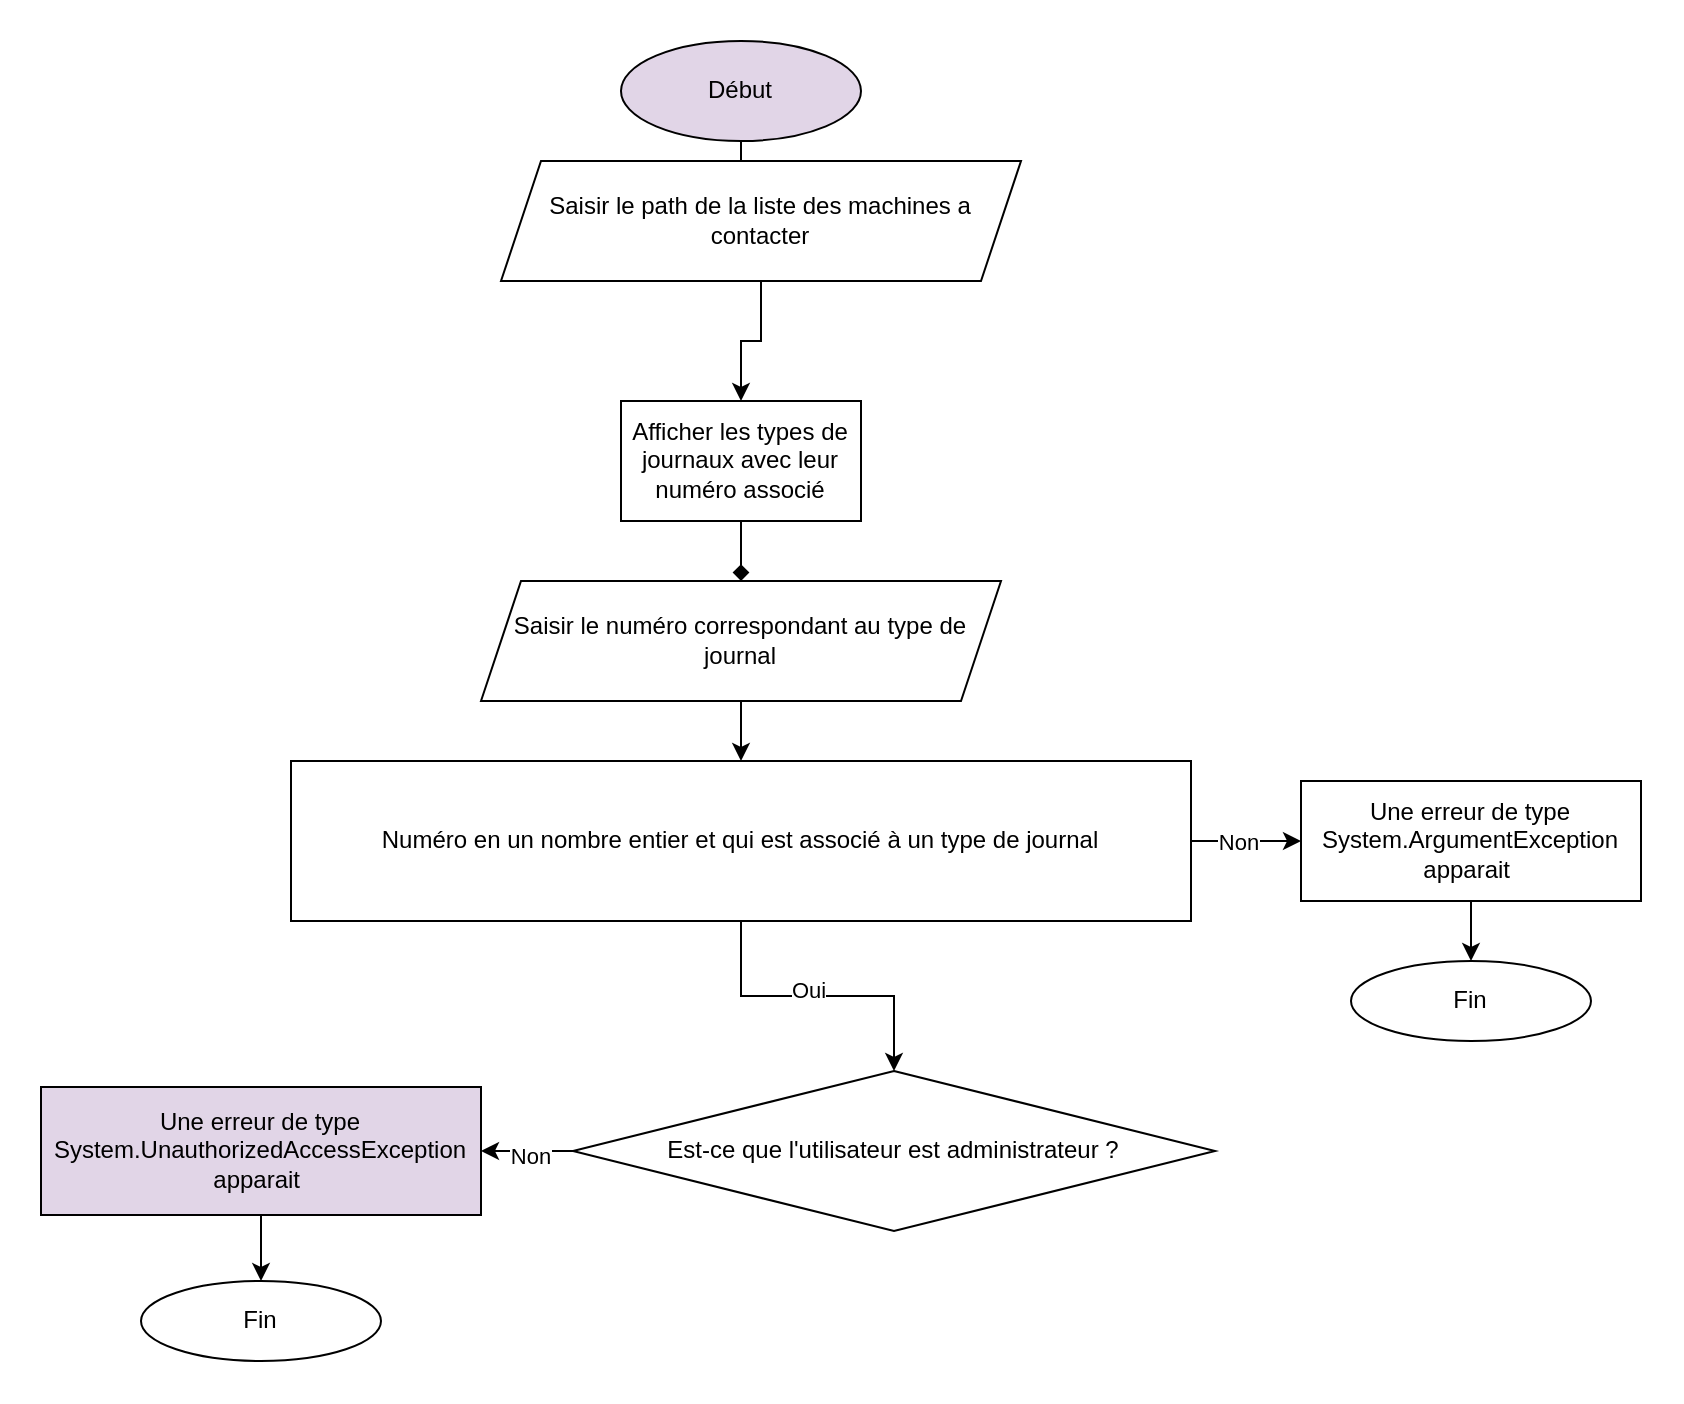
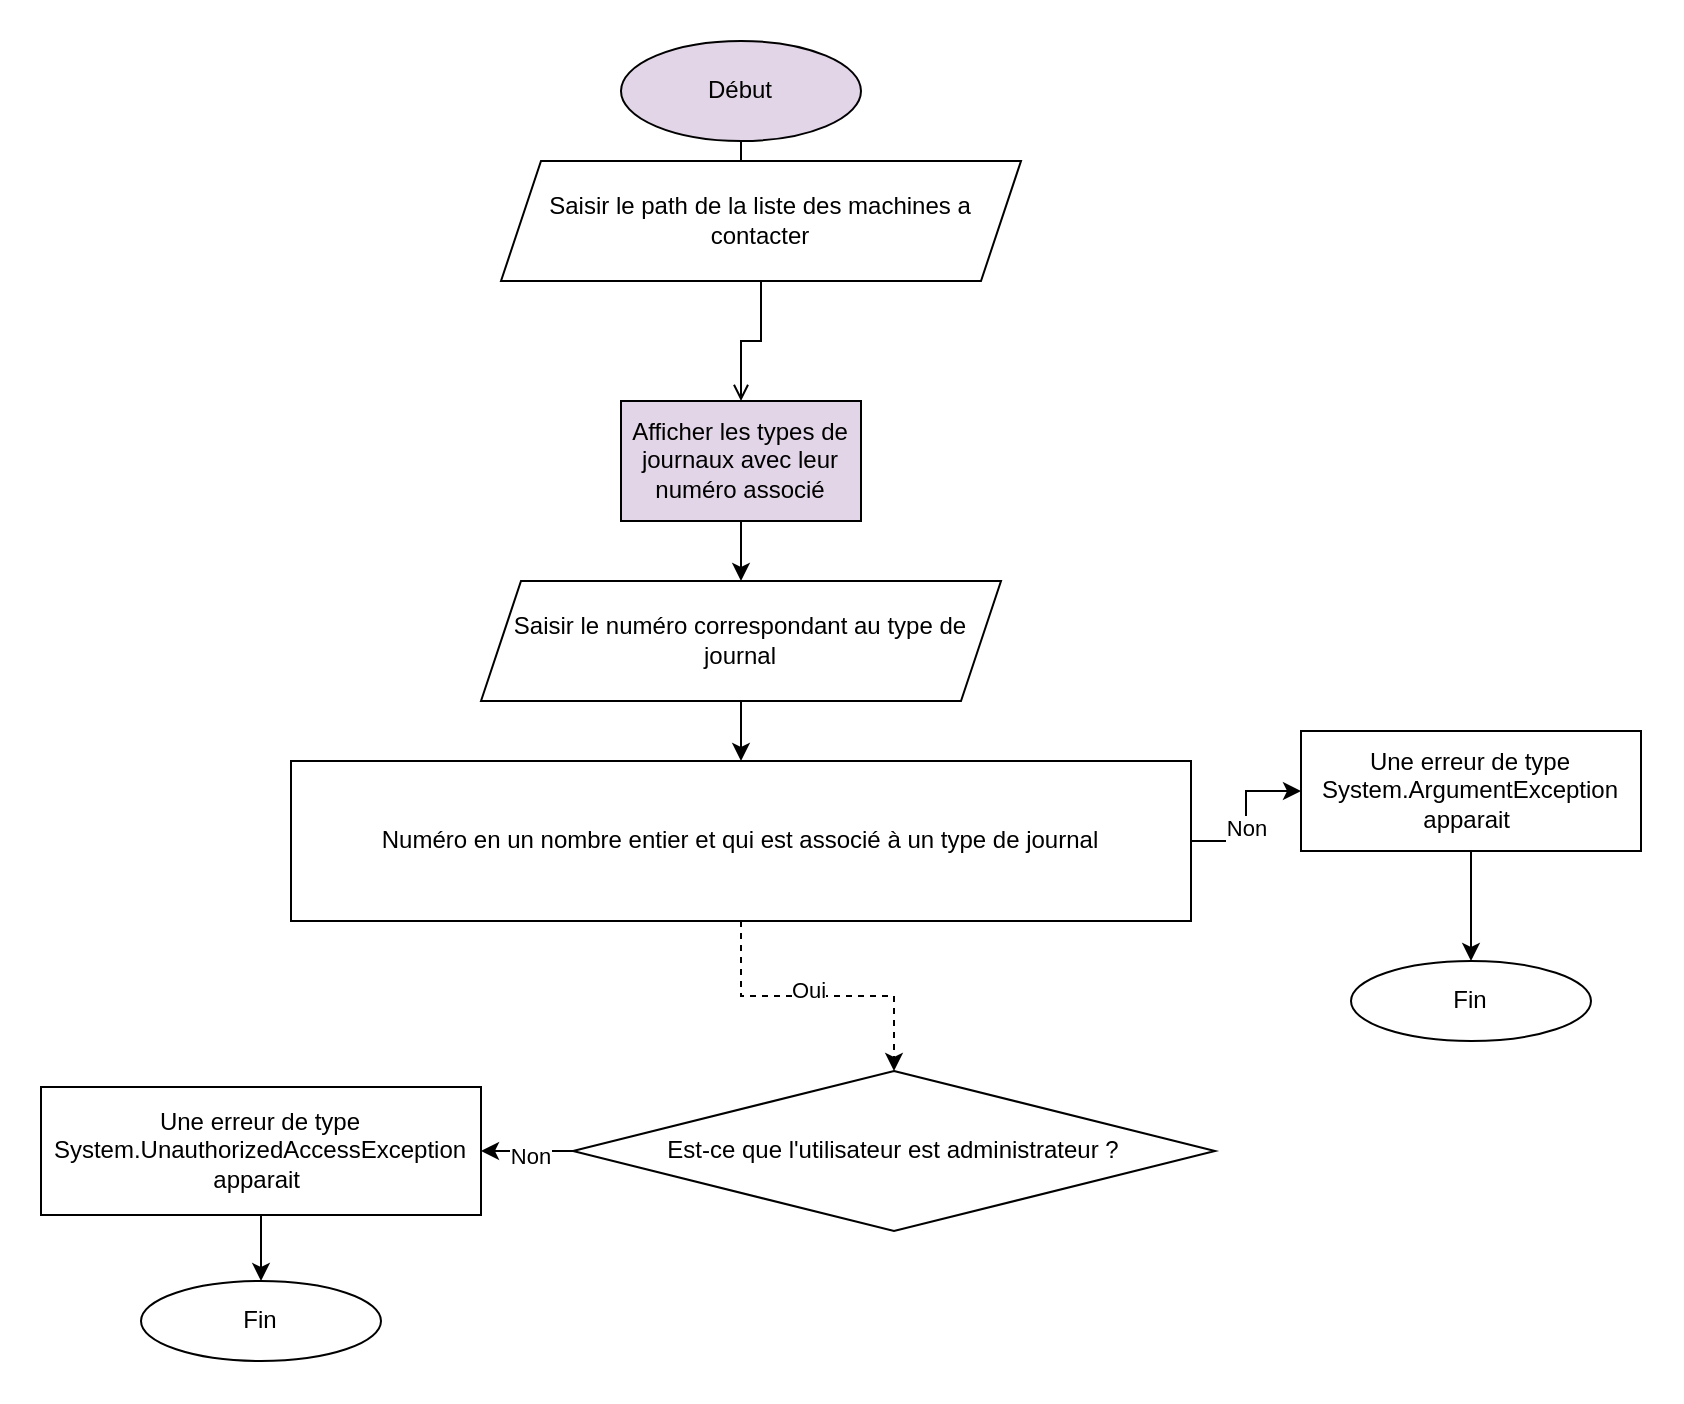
  <mxCell id="0" />
  <mxCell id="1" parent="0" />
  <mxCell id="2" style="edgeStyle=orthogonalEdgeStyle;rounded=0;orthogonalLoop=1;jettySize=auto;html=1;entryX=0.5;entryY=0;entryDx=0;entryDy=0;" edge="1" parent="1" source="3" target="5"><mxGeometry relative="1" as="geometry" /></mxCell>
  <mxCell id="3" value="Début" style="ellipse;whiteSpace=wrap;html=1;fillColor=#e1d5e7;" vertex="1" parent="1"><mxGeometry x="310" y="20" width="120" height="50" as="geometry" /></mxCell>
- <mxCell id="4" style="edgeStyle=orthogonalEdgeStyle;rounded=0;orthogonalLoop=1;jettySize=auto;html=1;entryX=0.5;entryY=0;entryDx=0;entryDy=0;" edge="1" parent="1" source="5" target="17"><mxGeometry relative="1" as="geometry" /></mxCell>
+ <mxCell id="4" style="edgeStyle=orthogonalEdgeStyle;rounded=0;orthogonalLoop=1;jettySize=auto;html=1;entryX=0.5;entryY=0;entryDx=0;entryDy=0;endArrow=open;" edge="1" parent="1" source="5" target="17"><mxGeometry relative="1" as="geometry" /></mxCell>
  <mxCell id="5" value="Saisir le path de la liste des machines a contacter" style="shape=parallelogram;perimeter=parallelogramPerimeter;whiteSpace=wrap;html=1;fixedSize=1;" vertex="1" parent="1"><mxGeometry x="250" y="80" width="260" height="60" as="geometry" /></mxCell>
  <mxCell id="6" style="edgeStyle=orthogonalEdgeStyle;rounded=0;orthogonalLoop=1;jettySize=auto;html=1;entryX=0.5;entryY=0;entryDx=0;entryDy=0;" edge="1" parent="1" source="7" target="12"><mxGeometry relative="1" as="geometry" /></mxCell>
  <mxCell id="7" value="Saisir le numéro correspondant au type de journal" style="shape=parallelogram;perimeter=parallelogramPerimeter;whiteSpace=wrap;html=1;fixedSize=1;" vertex="1" parent="1"><mxGeometry x="240" y="290" width="260" height="60" as="geometry" /></mxCell>
  <mxCell id="8" style="edgeStyle=orthogonalEdgeStyle;rounded=0;orthogonalLoop=1;jettySize=auto;html=1;" edge="1" parent="1" source="12" target="14"><mxGeometry relative="1" as="geometry"><mxPoint x="670" y="420" as="targetPoint" /></mxGeometry></mxCell>
  <mxCell id="9" value="Non" style="edgeLabel;html=1;align=center;verticalAlign=middle;resizable=0;points=[];" vertex="1" connectable="0" parent="8"><mxGeometry x="-0.159" relative="1" as="geometry"><mxPoint as="offset" /></mxGeometry></mxCell>
- <mxCell id="10" style="edgeStyle=orthogonalEdgeStyle;rounded=0;orthogonalLoop=1;jettySize=auto;html=1;entryX=0.5;entryY=0;entryDx=0;entryDy=0;" edge="1" parent="1" source="12" target="20"><mxGeometry relative="1" as="geometry" /></mxCell>
+ <mxCell id="10" style="edgeStyle=orthogonalEdgeStyle;rounded=0;orthogonalLoop=1;jettySize=auto;html=1;entryX=0.5;entryY=0;entryDx=0;entryDy=0;dashed=1;" edge="1" parent="1" source="12" target="20"><mxGeometry relative="1" as="geometry" /></mxCell>
  <mxCell id="11" value="Oui" style="edgeLabel;html=1;align=center;verticalAlign=middle;resizable=0;points=[];" vertex="1" connectable="0" parent="10"><mxGeometry x="-0.06" y="3" relative="1" as="geometry"><mxPoint as="offset" /></mxGeometry></mxCell>
  <mxCell id="12" value="Numéro en un nombre entier et qui est associé à un type de journal" style="whiteSpace=wrap;html=1;rounded=0;" vertex="1" parent="1"><mxGeometry x="145" y="380" width="450" height="80" as="geometry" /></mxCell>
  <mxCell id="13" style="edgeStyle=orthogonalEdgeStyle;rounded=0;orthogonalLoop=1;jettySize=auto;html=1;entryX=0.5;entryY=0;entryDx=0;entryDy=0;" edge="1" parent="1" source="14" target="15"><mxGeometry relative="1" as="geometry" /></mxCell>
- <mxCell id="14" value="Une erreur de type System.ArgumentException apparait&amp;nbsp;" style="rounded=0;whiteSpace=wrap;html=1;" vertex="1" parent="1"><mxGeometry x="650" y="390" width="170" height="60" as="geometry" /></mxCell>
+ <mxCell id="14" value="Une erreur de type System.ArgumentException apparait&amp;nbsp;" style="rounded=0;whiteSpace=wrap;html=1;" vertex="1" parent="1"><mxGeometry x="650" y="365" width="170" height="60" as="geometry" /></mxCell>
  <mxCell id="15" value="Fin" style="ellipse;whiteSpace=wrap;html=1;" vertex="1" parent="1"><mxGeometry x="675" y="480" width="120" height="40" as="geometry" /></mxCell>
- <mxCell id="16" style="edgeStyle=orthogonalEdgeStyle;rounded=0;orthogonalLoop=1;jettySize=auto;html=1;entryX=0.5;entryY=0;entryDx=0;entryDy=0;endArrow=diamond;" edge="1" parent="1" source="17" target="7"><mxGeometry relative="1" as="geometry" /></mxCell>
- <mxCell id="17" value="Afficher les types de journaux avec leur numéro associé" style="rounded=0;whiteSpace=wrap;html=1;" vertex="1" parent="1"><mxGeometry x="310" y="200" width="120" height="60" as="geometry" /></mxCell>
+ <mxCell id="16" style="edgeStyle=orthogonalEdgeStyle;rounded=0;orthogonalLoop=1;jettySize=auto;html=1;entryX=0.5;entryY=0;entryDx=0;entryDy=0;" edge="1" parent="1" source="17" target="7"><mxGeometry relative="1" as="geometry" /></mxCell>
+ <mxCell id="17" value="Afficher les types de journaux avec leur numéro associé" style="rounded=0;whiteSpace=wrap;html=1;fillColor=#e1d5e7;" vertex="1" parent="1"><mxGeometry x="310" y="200" width="120" height="60" as="geometry" /></mxCell>
  <mxCell id="18" style="edgeStyle=orthogonalEdgeStyle;rounded=0;orthogonalLoop=1;jettySize=auto;html=1;entryX=1;entryY=0.5;entryDx=0;entryDy=0;" edge="1" parent="1" source="20" target="22"><mxGeometry relative="1" as="geometry" /></mxCell>
  <mxCell id="19" value="Non" style="edgeLabel;html=1;align=center;verticalAlign=middle;resizable=0;points=[];" vertex="1" connectable="0" parent="18"><mxGeometry x="-0.038" y="2" relative="1" as="geometry"><mxPoint as="offset" /></mxGeometry></mxCell>
  <mxCell id="20" value="Est-ce que l'utilisateur est administrateur ?" style="rhombus;whiteSpace=wrap;html=1;" vertex="1" parent="1"><mxGeometry x="286" y="535" width="321" height="80" as="geometry" /></mxCell>
  <mxCell id="21" style="edgeStyle=orthogonalEdgeStyle;rounded=0;orthogonalLoop=1;jettySize=auto;html=1;entryX=0.5;entryY=0;entryDx=0;entryDy=0;" edge="1" parent="1" source="22" target="23"><mxGeometry relative="1" as="geometry" /></mxCell>
- <mxCell id="22" value="Une erreur de type System.UnauthorizedAccessException apparait&amp;nbsp;" style="rounded=0;whiteSpace=wrap;html=1;fillColor=#e1d5e7;" vertex="1" parent="1"><mxGeometry x="20" y="543" width="220" height="64" as="geometry" /></mxCell>
+ <mxCell id="22" value="Une erreur de type System.UnauthorizedAccessException apparait&amp;nbsp;" style="rounded=0;whiteSpace=wrap;html=1;" vertex="1" parent="1"><mxGeometry x="20" y="543" width="220" height="64" as="geometry" /></mxCell>
  <mxCell id="23" value="Fin" style="ellipse;whiteSpace=wrap;html=1;" vertex="1" parent="1"><mxGeometry x="70" y="640" width="120" height="40" as="geometry" /></mxCell>
